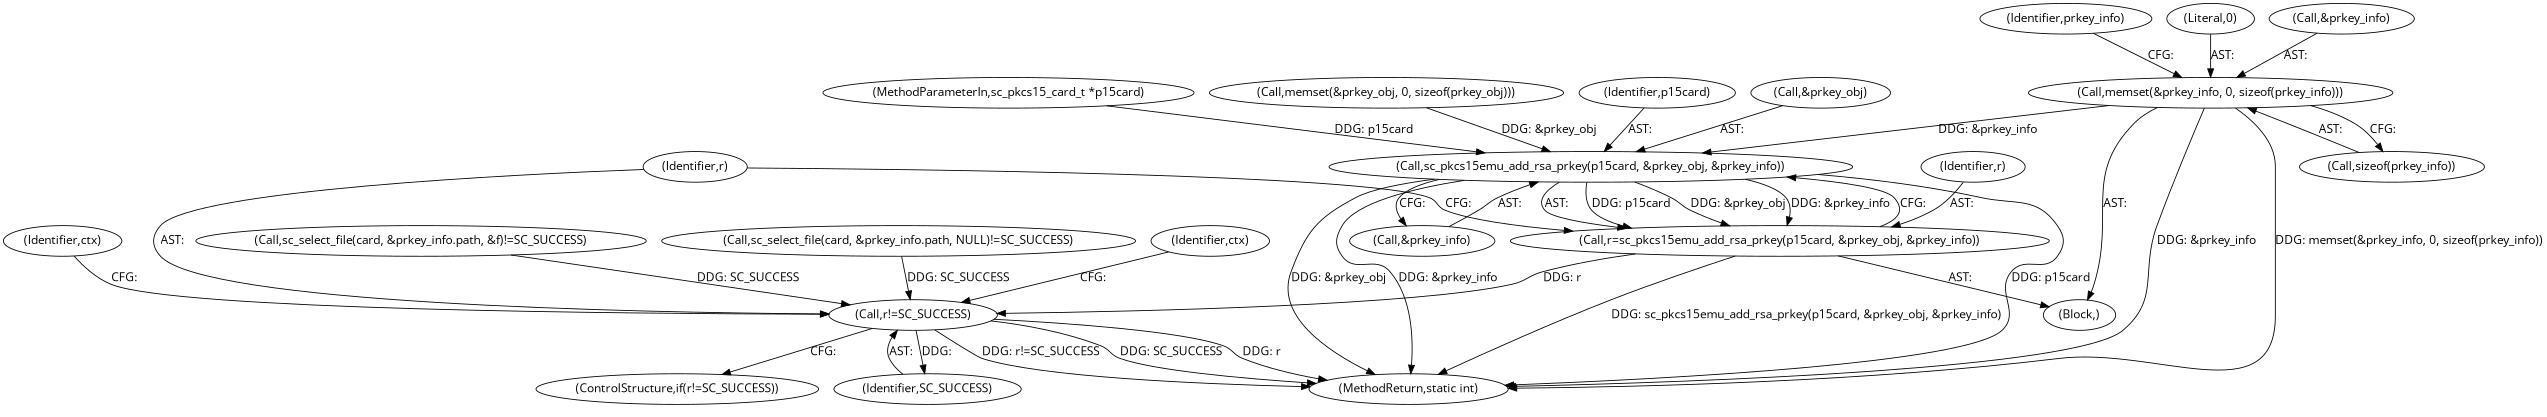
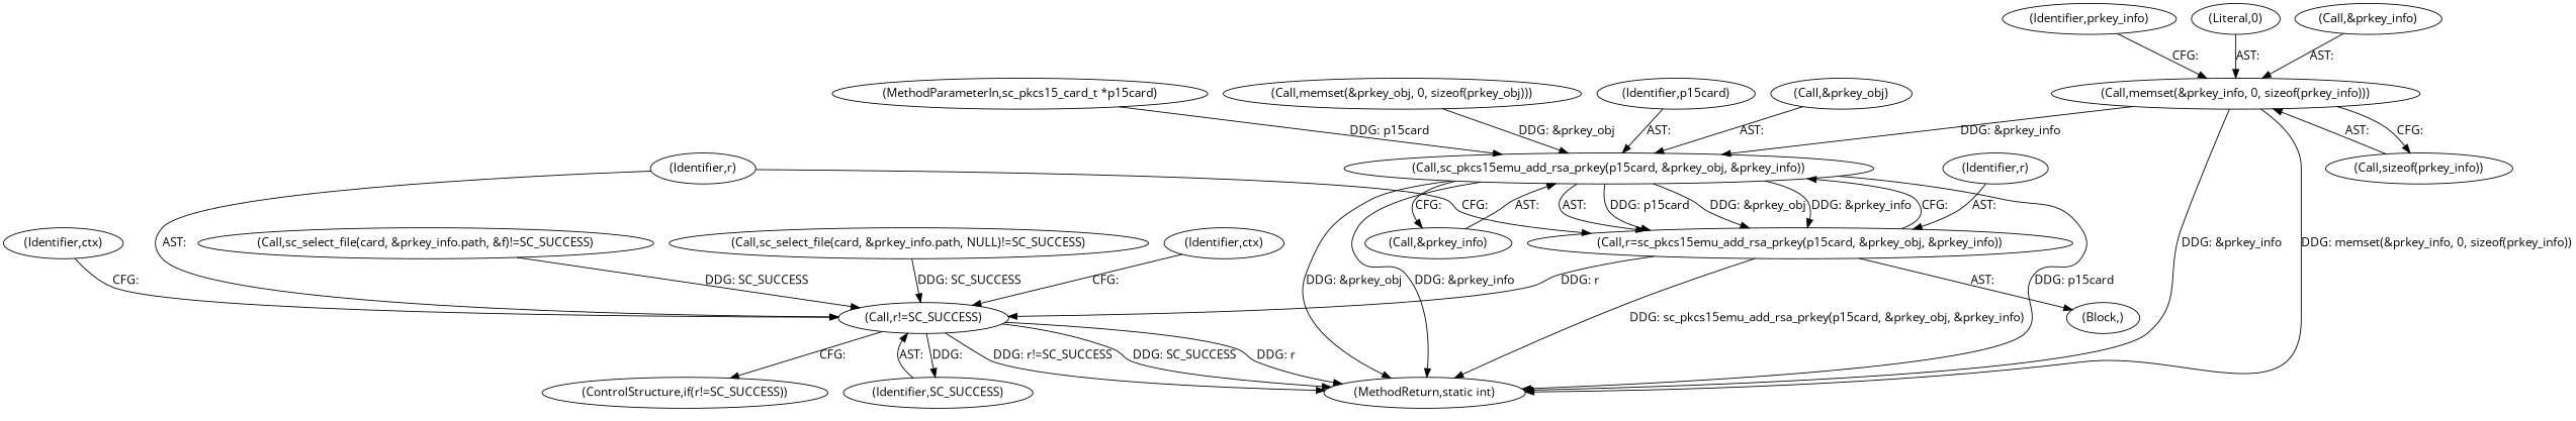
  digraph {
    fontname="Open Sans"
    node [fontname="Open Sans"]
    edge [fontname="Open Sans"]
    n1 [label="(Call,memset(&prkey_info, 0, sizeof(prkey_info)))"]
    n2 [label="(Call,sc_pkcs15emu_add_rsa_prkey(p15card, &prkey_obj, &prkey_info))"]
    n3 [label="(MethodReturn,static int)"]
    n4 [label="(Block,)"]
    n5 [label="(Call,sizeof(prkey_info))"]
    n6 [label="(Call,r=sc_pkcs15emu_add_rsa_prkey(p15card, &prkey_obj, &prkey_info))"]
    n7 [label="(Call,&prkey_info)"]
    n8 [label="(Call,r!=SC_SUCCESS)"]
    n9 [label="(ControlStructure,if(r!=SC_SUCCESS))"]
    n10 [label="(Identifier,SC_SUCCESS)"]
    n11 [label="(MethodParameterIn,sc_pkcs15_card_t *p15card)"]
    n12 [label="(Call,memset(&prkey_obj, 0, sizeof(prkey_obj)))"]
    n13 [label="(Identifier,prkey_info)"]
    n14 [label="(Call,sc_select_file(card, &prkey_info.path, NULL)!=SC_SUCCESS)"]
    n15 [label="(Identifier,ctx)"]
    n16 [label="(Identifier,r)"]
    n17 [label="(Literal,0)"]
    n18 [label="(Identifier,r)"]
    n19 [label="(Identifier,ctx)"]
    n20 [label="(Identifier,p15card)"]
    n21 [label="(Call,sc_select_file(card, &prkey_info.path, &f)!=SC_SUCCESS)"]
    n22 [label="(Call,&prkey_obj)"]
    n23 [label="(Call,&prkey_info)"]
    n1 -> n2 [label="DDG: &prkey_info"]
    n1 -> n3 [label="DDG: &prkey_info"]
    n1 -> n3 [label="DDG: memset(&prkey_info, 0, sizeof(prkey_info))"]
-   n1 -> n4 [label="AST: "]
    n1 -> n5 [label="CFG: "]
    n2 -> n3 [label="DDG: &prkey_info"]
    n2 -> n3 [label="DDG: p15card"]
    n2 -> n3 [label="DDG: &prkey_obj"]
    n2 -> n6 [label="AST: "]
    n2 -> n6 [label="DDG: p15card"]
    n2 -> n6 [label="DDG: &prkey_obj"]
    n2 -> n6 [label="DDG: &prkey_info"]
    n2 -> n7 [label="CFG: "]
    n5 -> n1 [label="AST: "]
    n6 -> n2 [label="CFG: "]
    n6 -> n3 [label="DDG: sc_pkcs15emu_add_rsa_prkey(p15card, &prkey_obj, &prkey_info)"]
    n6 -> n4 [label="AST: "]
    n6 -> n8 [label="DDG: r"]
    n7 -> n2 [label="AST: "]
    n8 -> n3 [label="DDG: r!=SC_SUCCESS"]
    n8 -> n3 [label="DDG: SC_SUCCESS"]
    n8 -> n3 [label="DDG: r"]
    n8 -> n9 [label="CFG: "]
    n8 -> n10 [label="DDG: "]
    n10 -> n8 [label="AST: "]
    n11 -> n2 [label="DDG: p15card"]
    n12 -> n2 [label="DDG: &prkey_obj"]
    n13 -> n1 [label="CFG: "]
    n14 -> n8 [label="DDG: SC_SUCCESS"]
    n15 -> n8 [label="CFG: "]
    n16 -> n6 [label="AST: "]
    n17 -> n1 [label="AST: "]
    n18 -> n6 [label="CFG: "]
    n18 -> n8 [label="AST: "]
    n19 -> n8 [label="CFG: "]
    n20 -> n2 [label="AST: "]
    n21 -> n8 [label="DDG: SC_SUCCESS"]
    n22 -> n2 [label="AST: "]
    n23 -> n1 [label="AST: "]
  }
